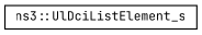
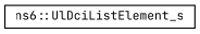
  digraph {
    rankdir=LR
    fontname="JetBrains Mono"
-   n1 [color=black fillcolor=white fontname="JetBrains Mono" fontsize=10 height=0.2 label="ns3::UlDciListElement_s" shape=record style=filled width=0.4]
+   n1 [color=black fillcolor=white fontname="JetBrains Mono" fontsize=10 height=0.2 label="ns6::UlDciListElement_s" shape=record style=filled width=0.4]
  }
